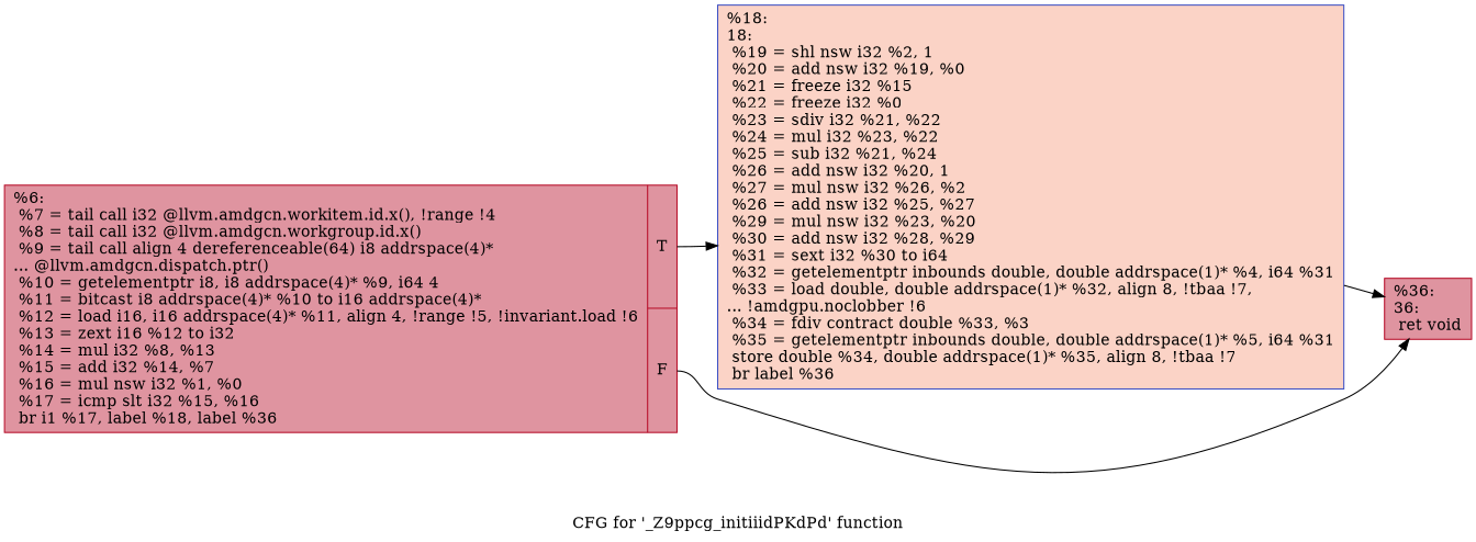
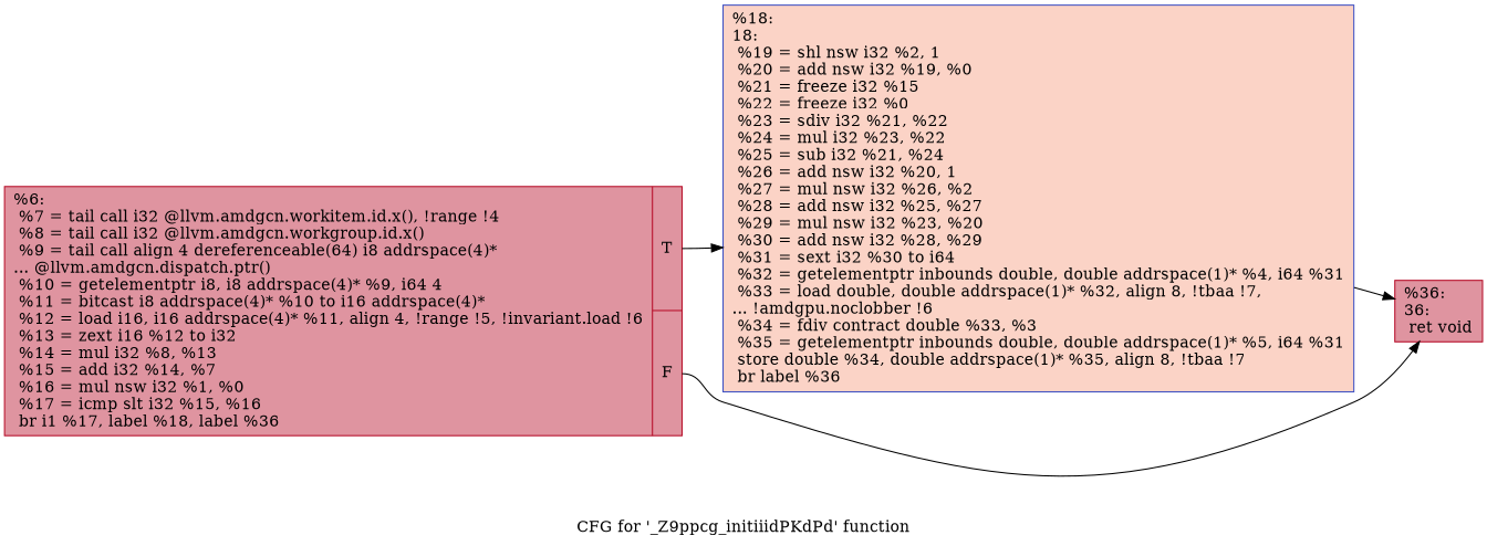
  digraph {
    label="CFG for '_Z9ppcg_initiiidPKdPd' function"
    rankdir=LR
    node [color="#b70d28ff" fillcolor="#b70d2870" shape=record style=filled]
    n1 [label="{%6:\l  %7 = tail call i32 @llvm.amdgcn.workitem.id.x(), !range !4\l  %8 = tail call i32 @llvm.amdgcn.workgroup.id.x()\l  %9 = tail call align 4 dereferenceable(64) i8 addrspace(4)*\l... @llvm.amdgcn.dispatch.ptr()\l  %10 = getelementptr i8, i8 addrspace(4)* %9, i64 4\l  %11 = bitcast i8 addrspace(4)* %10 to i16 addrspace(4)*\l  %12 = load i16, i16 addrspace(4)* %11, align 4, !range !5, !invariant.load !6\l  %13 = zext i16 %12 to i32\l  %14 = mul i32 %8, %13\l  %15 = add i32 %14, %7\l  %16 = mul nsw i32 %1, %0\l  %17 = icmp slt i32 %15, %16\l  br i1 %17, label %18, label %36\l|{<s0>T|<s1>F}}"]
-   n2 [color="#3d50c3ff" fillcolor="#f59c7d70" label="{%18:\l18:                                               \l  %19 = shl nsw i32 %2, 1\l  %20 = add nsw i32 %19, %0\l  %21 = freeze i32 %15\l  %22 = freeze i32 %0\l  %23 = sdiv i32 %21, %22\l  %24 = mul i32 %23, %22\l  %25 = sub i32 %21, %24\l  %26 = add nsw i32 %20, 1\l  %27 = mul nsw i32 %26, %2\l  %26 = add nsw i32 %25, %27\l  %29 = mul nsw i32 %23, %20\l  %30 = add nsw i32 %28, %29\l  %31 = sext i32 %30 to i64\l  %32 = getelementptr inbounds double, double addrspace(1)* %4, i64 %31\l  %33 = load double, double addrspace(1)* %32, align 8, !tbaa !7,\l... !amdgpu.noclobber !6\l  %34 = fdiv contract double %33, %3\l  %35 = getelementptr inbounds double, double addrspace(1)* %5, i64 %31\l  store double %34, double addrspace(1)* %35, align 8, !tbaa !7\l  br label %36\l}"]
+   n2 [color="#3d50c3ff" fillcolor="#f59c7d70" label="{%18:\l18:                                               \l  %19 = shl nsw i32 %2, 1\l  %20 = add nsw i32 %19, %0\l  %21 = freeze i32 %15\l  %22 = freeze i32 %0\l  %23 = sdiv i32 %21, %22\l  %24 = mul i32 %23, %22\l  %25 = sub i32 %21, %24\l  %26 = add nsw i32 %20, 1\l  %27 = mul nsw i32 %26, %2\l  %28 = add nsw i32 %25, %27\l  %29 = mul nsw i32 %23, %20\l  %30 = add nsw i32 %28, %29\l  %31 = sext i32 %30 to i64\l  %32 = getelementptr inbounds double, double addrspace(1)* %4, i64 %31\l  %33 = load double, double addrspace(1)* %32, align 8, !tbaa !7,\l... !amdgpu.noclobber !6\l  %34 = fdiv contract double %33, %3\l  %35 = getelementptr inbounds double, double addrspace(1)* %5, i64 %31\l  store double %34, double addrspace(1)* %35, align 8, !tbaa !7\l  br label %36\l}"]
    n3 [label="{%36:\l36:                                               \l  ret void\l}"]
    n1 -> n2 [tailport=s0]
    n1 -> n3 [tailport=s1]
    n2 -> n3
  }
